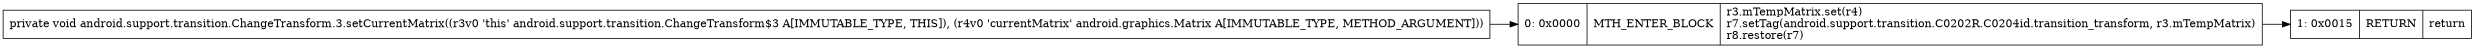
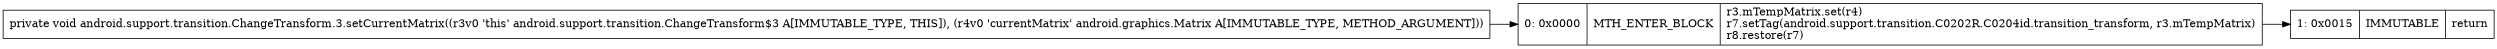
  digraph {
    rankdir=LR
    node [shape=record]
    n1 [label="{0\:\ 0x0000|MTH_ENTER_BLOCK\l|r3.mTempMatrix.set(r4)\lr7.setTag(android.support.transition.C0202R.C0204id.transition_transform, r3.mTempMatrix)\lr8.restore(r7)\l}"]
-   n2 [label="{1\:\ 0x0015|RETURN\l|return\l}"]
+   n2 [label="{1\:\ 0x0015|IMMUTABLE\l|return\l}"]
    n3 [label="{private void android.support.transition.ChangeTransform.3.setCurrentMatrix((r3v0 'this' android.support.transition.ChangeTransform$3 A[IMMUTABLE_TYPE, THIS]), (r4v0 'currentMatrix' android.graphics.Matrix A[IMMUTABLE_TYPE, METHOD_ARGUMENT])) }"]
    n1 -> n2
    n3 -> n1
  }
